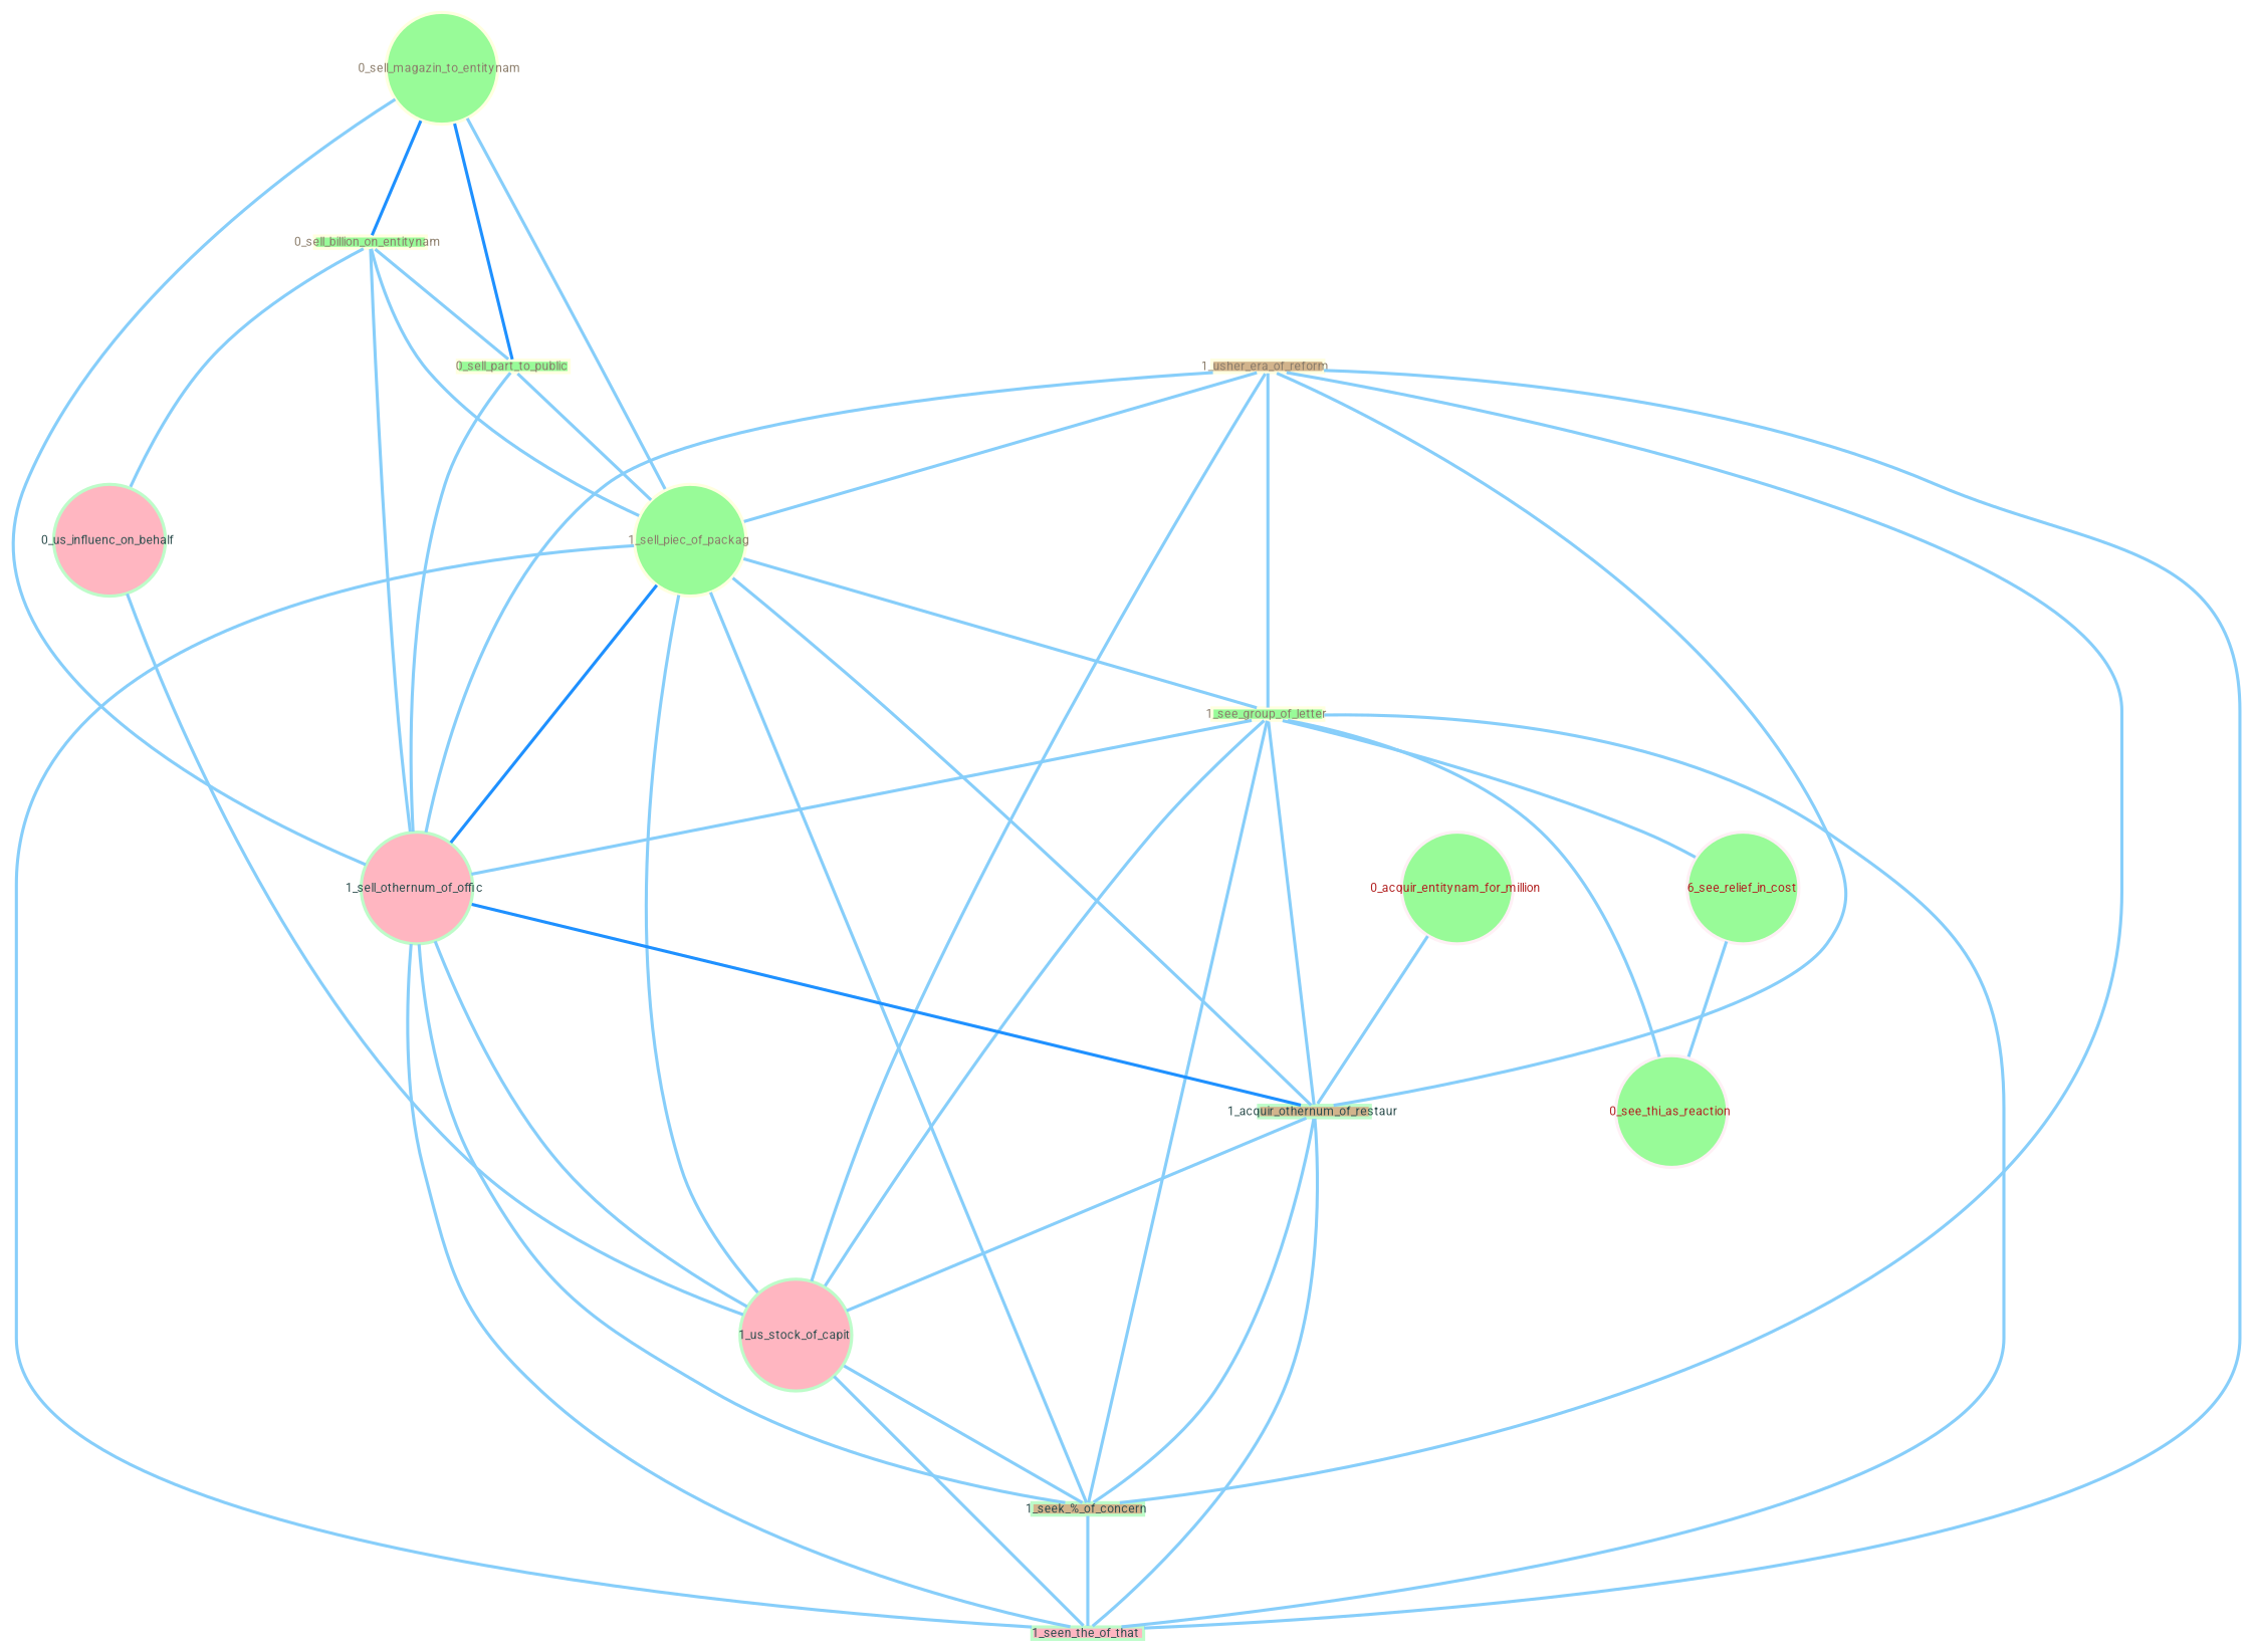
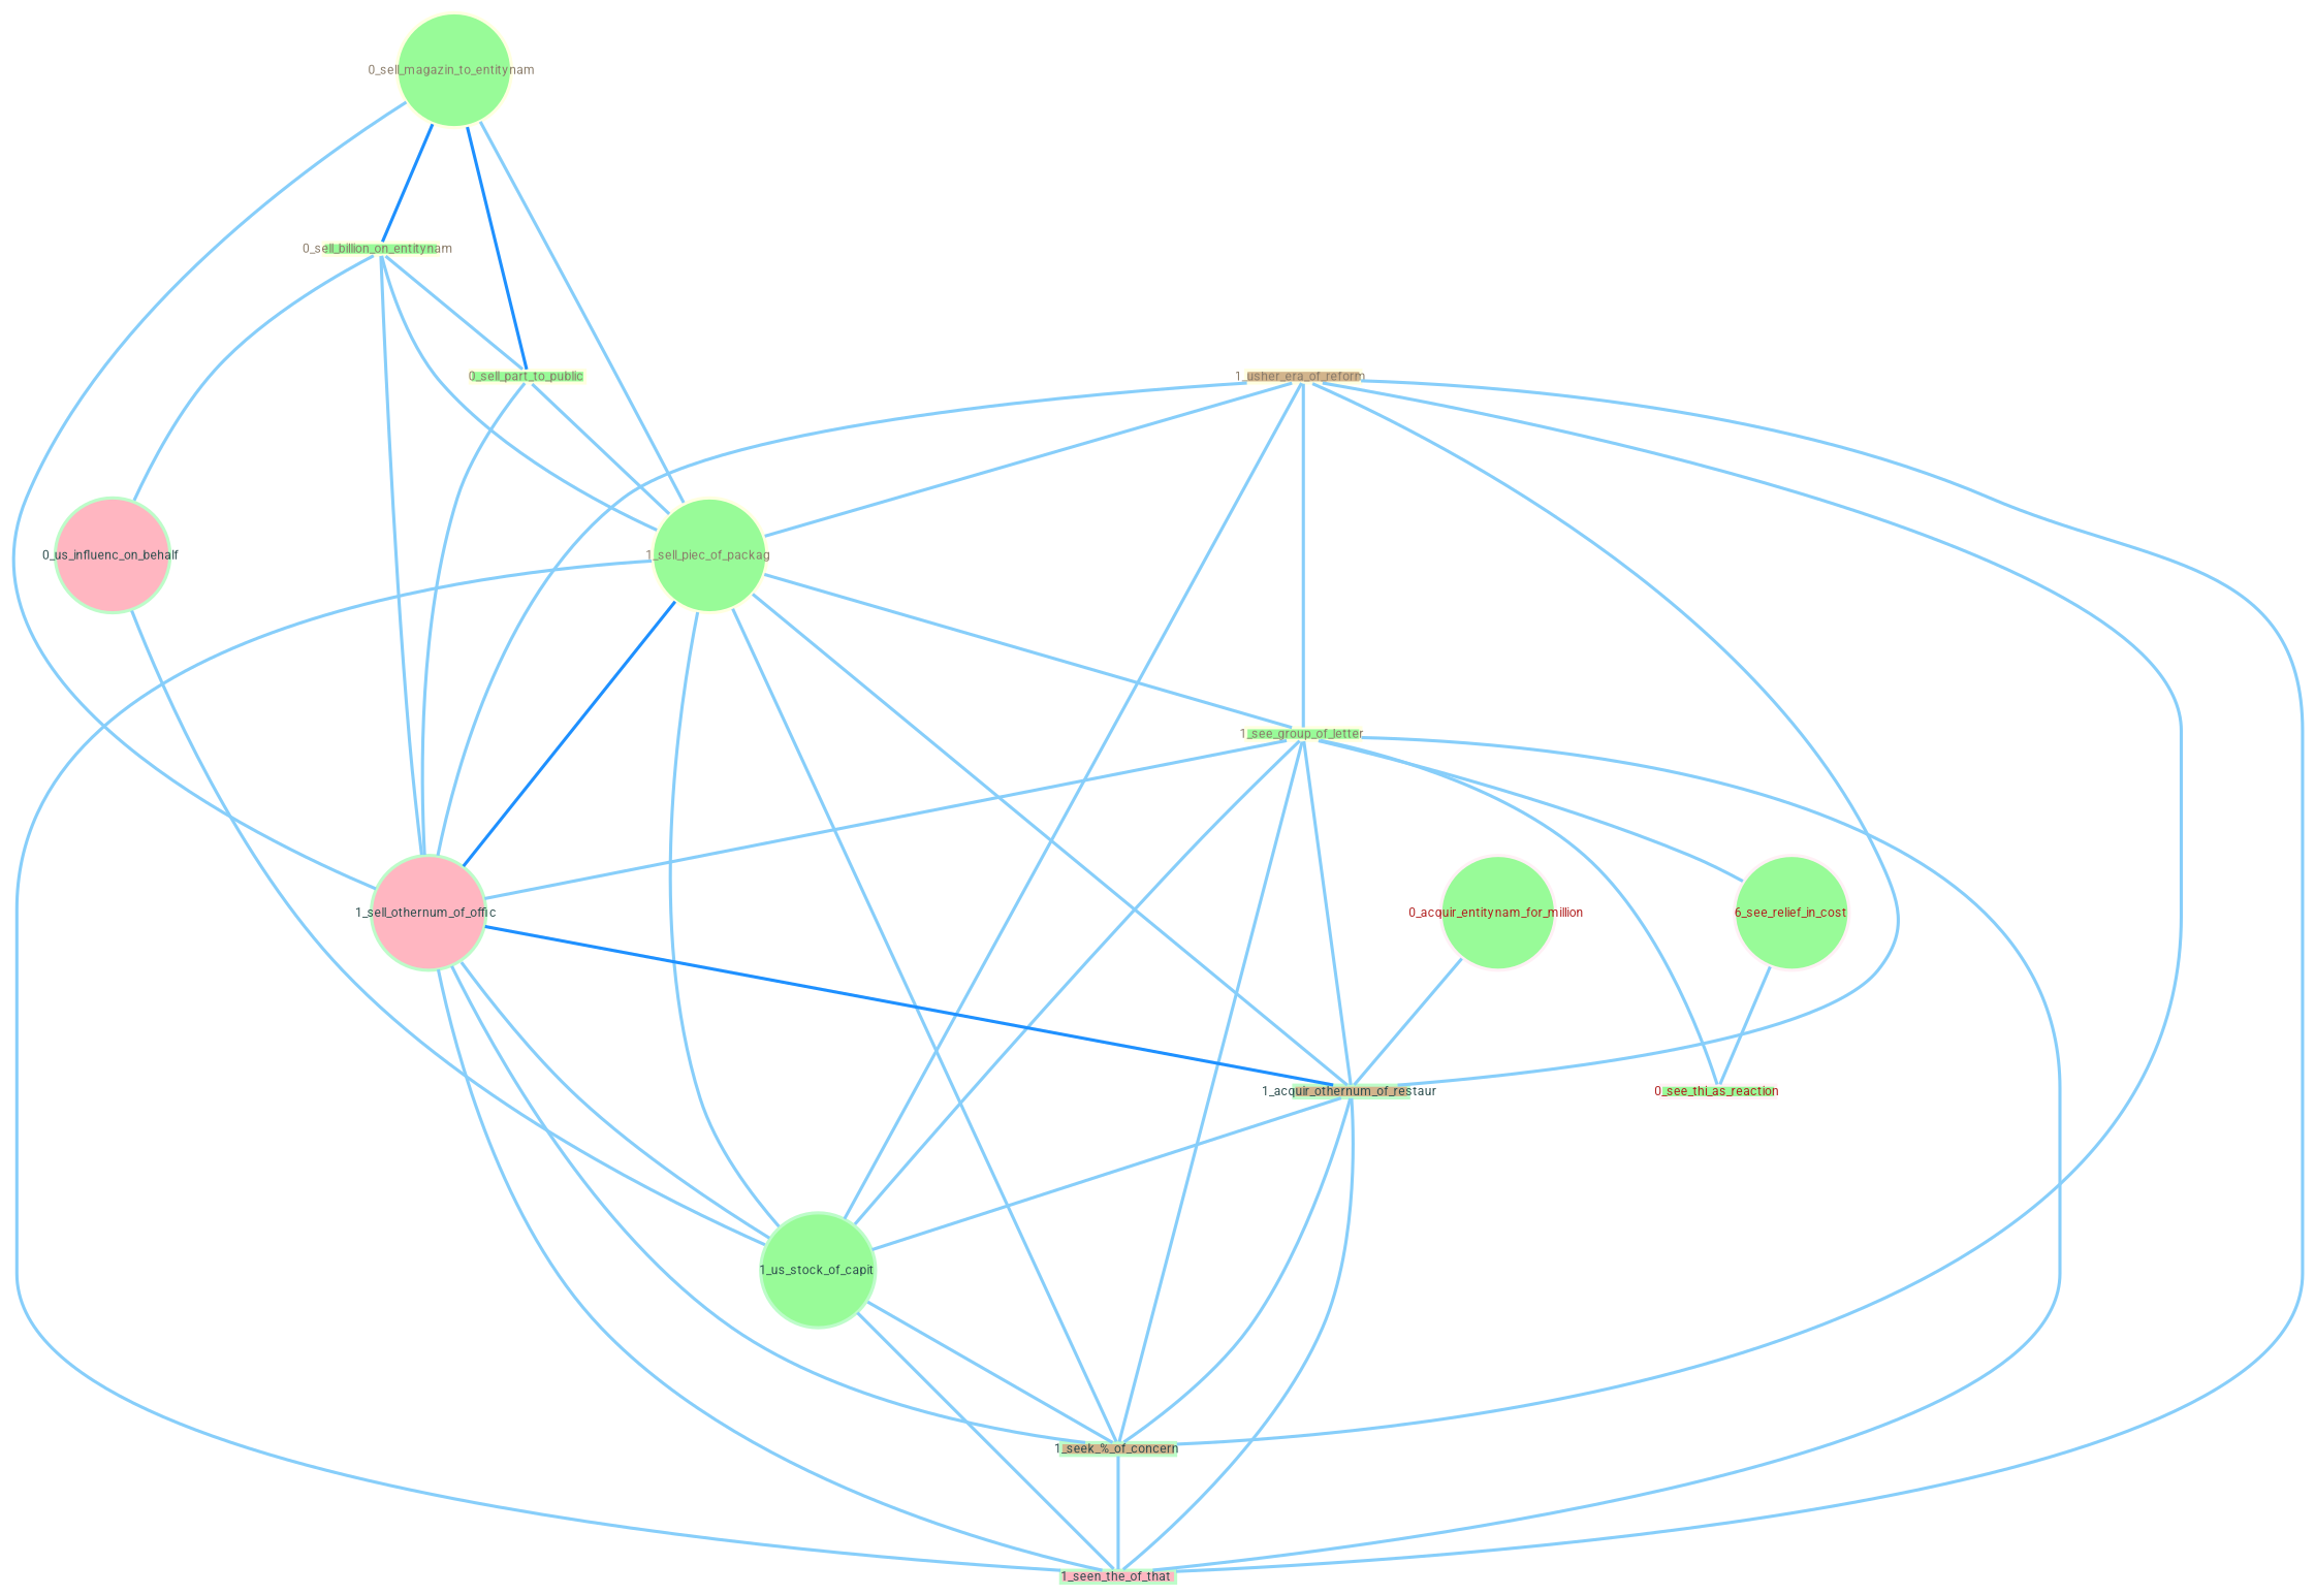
  graph {
    fontname=Roboto
    node [color="#ffffe0" fillcolor=palegreen fixedsize=true fontcolor="#8b7d6b" fontname=Roboto fontsize=4 shape=circle style=filled]
    edge [color="#87cefa" fontname=Roboto w=1]
    "0_sell_magazin_to_entitynam " [height=.06 width=.5]
    "0_sell_billion_on_entitynam " [height=.06 shape=box width=.5]
    "1_usher_era_of_reform " [fillcolor=tan height=.06 shape=box width=.5]
    "0_sell_part_to_public " [height=.06 shape=box width=.5]
    "1_sell_piec_of_packag " [height=.06 width=.5]
    "1_see_group_of_letter " [height=.06 shape=box width=.5]
    "0_acquir_entitynam_for_million " [color="#fff0f5" fontcolor="#b22222" height=.06 width=.5]
    n8 [color="#fff0f5" fontcolor="#b22222" height=.06 label="6_see_relief_in_cost" width=.5]
-   "0_see_thi_as_reaction " [color="#fff0f5" fontcolor="#b22222" height=.06 width=.5]
+   "0_see_thi_as_reaction " [color="#fff0f5" fontcolor="#b22222" height=.06 shape=box width=.5]
    "1_sell_othernum_of_offic " [color="#BDFCC9" fillcolor=lightpink fontcolor="#2f4f4f" height=.06 width=.5]
    "0_us_influenc_on_behalf " [color="#BDFCC9" fillcolor=lightpink fontcolor="#2f4f4f" height=.06 width=.5]
    "1_acquir_othernum_of_restaur " [color="#BDFCC9" fillcolor=tan fontcolor="#2f4f4f" height=.06 shape=box width=.5]
-   "1_us_stock_of_capit " [color="#BDFCC9" fillcolor=lightpink fontcolor="#2f4f4f" height=.06 width=.5]
+   "1_us_stock_of_capit " [color="#BDFCC9" fontcolor="#2f4f4f" height=.06 width=.5]
    "1_seek_%_of_concern " [color="#BDFCC9" fillcolor=tan fontcolor="#2f4f4f" height=.06 shape=box width=.5]
    "1_seen_the_of_that " [color="#BDFCC9" fillcolor=lightpink fontcolor="#2f4f4f" height=.06 shape=box width=.5]
    subgraph sub_1 {
      "0_sell_magazin_to_entitynam "
      "0_sell_billion_on_entitynam "
      "1_usher_era_of_reform "
      "0_sell_part_to_public "
      "1_sell_piec_of_packag "
      "1_see_group_of_letter "
    }
    subgraph sub_2 {
      "0_acquir_entitynam_for_million "
      n8
      "0_see_thi_as_reaction "
    }
    "0_sell_magazin_to_entitynam " -- "0_sell_billion_on_entitynam " [color="#1e90ff" w=2]
    "0_sell_magazin_to_entitynam " -- "0_sell_part_to_public " [color="#1e90ff" w=2]
    "0_sell_magazin_to_entitynam " -- "1_sell_piec_of_packag "
    "0_sell_magazin_to_entitynam " -- "1_sell_othernum_of_offic "
    "0_sell_billion_on_entitynam " -- "0_sell_part_to_public "
    "0_sell_billion_on_entitynam " -- "1_sell_piec_of_packag "
    "0_sell_billion_on_entitynam " -- "1_sell_othernum_of_offic "
    "0_sell_billion_on_entitynam " -- "0_us_influenc_on_behalf "
    "1_usher_era_of_reform " -- "1_sell_piec_of_packag "
    "1_usher_era_of_reform " -- "1_see_group_of_letter "
    "1_usher_era_of_reform " -- "1_sell_othernum_of_offic "
    "1_usher_era_of_reform " -- "1_acquir_othernum_of_restaur "
    "1_usher_era_of_reform " -- "1_us_stock_of_capit "
    "1_usher_era_of_reform " -- "1_seek_%_of_concern "
    "1_usher_era_of_reform " -- "1_seen_the_of_that "
    "0_sell_part_to_public " -- "1_sell_piec_of_packag "
    "0_sell_part_to_public " -- "1_sell_othernum_of_offic "
    "1_sell_piec_of_packag " -- "1_see_group_of_letter "
    "1_sell_piec_of_packag " -- "1_sell_othernum_of_offic " [color="#1e90ff" w=2]
    "1_sell_piec_of_packag " -- "1_acquir_othernum_of_restaur "
    "1_sell_piec_of_packag " -- "1_us_stock_of_capit "
    "1_sell_piec_of_packag " -- "1_seek_%_of_concern "
    "1_sell_piec_of_packag " -- "1_seen_the_of_that "
    "1_see_group_of_letter " -- n8
    "1_see_group_of_letter " -- "0_see_thi_as_reaction "
    "1_see_group_of_letter " -- "1_sell_othernum_of_offic "
    "1_see_group_of_letter " -- "1_acquir_othernum_of_restaur "
    "1_see_group_of_letter " -- "1_us_stock_of_capit "
    "1_see_group_of_letter " -- "1_seek_%_of_concern "
    "1_see_group_of_letter " -- "1_seen_the_of_that "
    "0_acquir_entitynam_for_million " -- "1_acquir_othernum_of_restaur "
    n8 -- "0_see_thi_as_reaction "
    "1_sell_othernum_of_offic " -- "1_acquir_othernum_of_restaur " [color="#1e90ff" w=2]
    "1_sell_othernum_of_offic " -- "1_us_stock_of_capit "
    "1_sell_othernum_of_offic " -- "1_seek_%_of_concern "
    "1_sell_othernum_of_offic " -- "1_seen_the_of_that "
    "0_us_influenc_on_behalf " -- "1_us_stock_of_capit "
    "1_acquir_othernum_of_restaur " -- "1_us_stock_of_capit "
    "1_acquir_othernum_of_restaur " -- "1_seek_%_of_concern "
    "1_acquir_othernum_of_restaur " -- "1_seen_the_of_that "
    "1_us_stock_of_capit " -- "1_seek_%_of_concern "
    "1_us_stock_of_capit " -- "1_seen_the_of_that "
    "1_seek_%_of_concern " -- "1_seen_the_of_that "
  }
